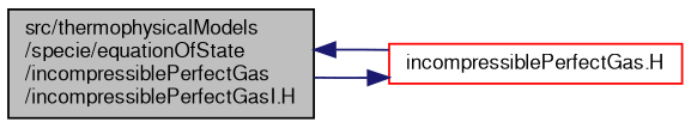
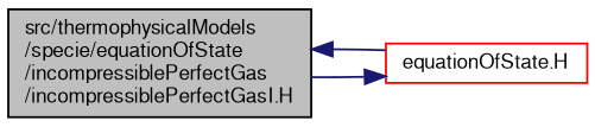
  digraph {
    rankdir=LR
    node [fontname=FreeSans fontsize=10 shape=record]
    edge [color=midnightblue fontname=FreeSans fontsize=10 labelfontname=FreeSans labelfontsize=10 style=solid]
    n1 [color=black fillcolor=grey75 fontcolor=black height=0.2 label="src/thermophysicalModels\l/specie/equationOfState\l/incompressiblePerfectGas\l/incompressiblePerfectGasI.H" style=filled width=0.4]
-   n2 [color=red height=0.2 label="incompressiblePerfectGas.H" width=0.4]
+   n2 [color=red height=0.2 label="equationOfState.H" width=0.4]
    n1 -> n2
    n2 -> n1
  }
